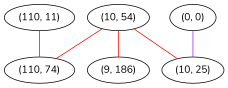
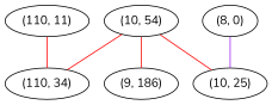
  graph {
    fontname=Nunito
    node [fontname=Nunito]
    edge [color=red fontname=Nunito weight=1]
    "(110, 11)"
-   "(110, 74)"
-   "(0, 0)"
+   "(110, 74)" [label="(110, 34)"]
+   "(0, 0)" [label="(8, 0)"]
    "(10, 25)"
    n5 [label="(10, 54)"]
    n6 [label="(9, 186)"]
    "(110, 11)" -- "(110, 74)"
    "(0, 0)" -- "(10, 25)" [color=purple weight=4]
    n5 -- "(110, 74)"
    n5 -- "(10, 25)"
    n5 -- n6
  }
